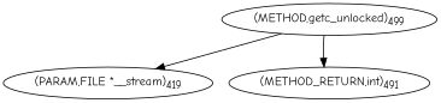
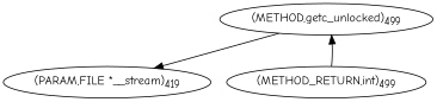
  digraph {
    fontname="Comic Neue"
    node [fontname="Comic Neue"]
    edge [fontname="Comic Neue"]
    n1 [label=<(METHOD,getc_unlocked)<SUB>499</SUB>>]
    n2 [label=<(PARAM,FILE *__stream)<SUB>419</SUB>>]
-   n3 [label=<(METHOD_RETURN,int)<SUB>491</SUB>>]
+   n3 [label=<(METHOD_RETURN,int)<SUB>499</SUB>>]
    n1 -> n2
-   n1 -> n3
+   n3 -> n1
  }
